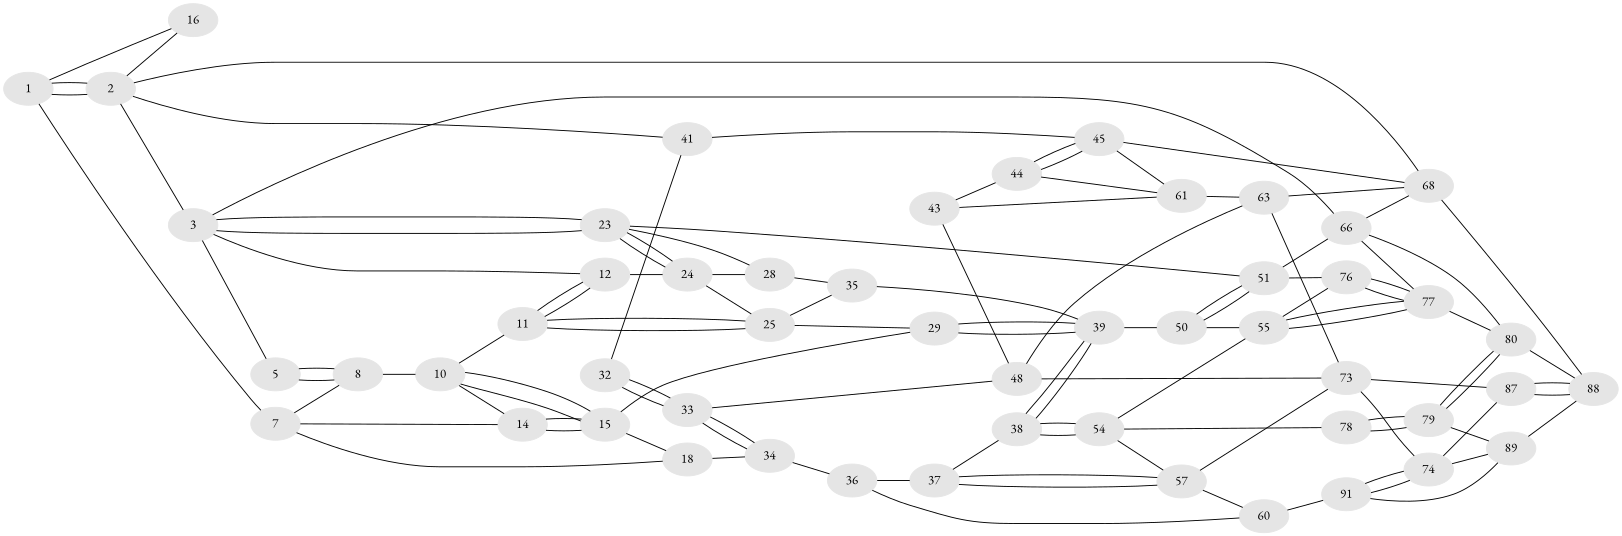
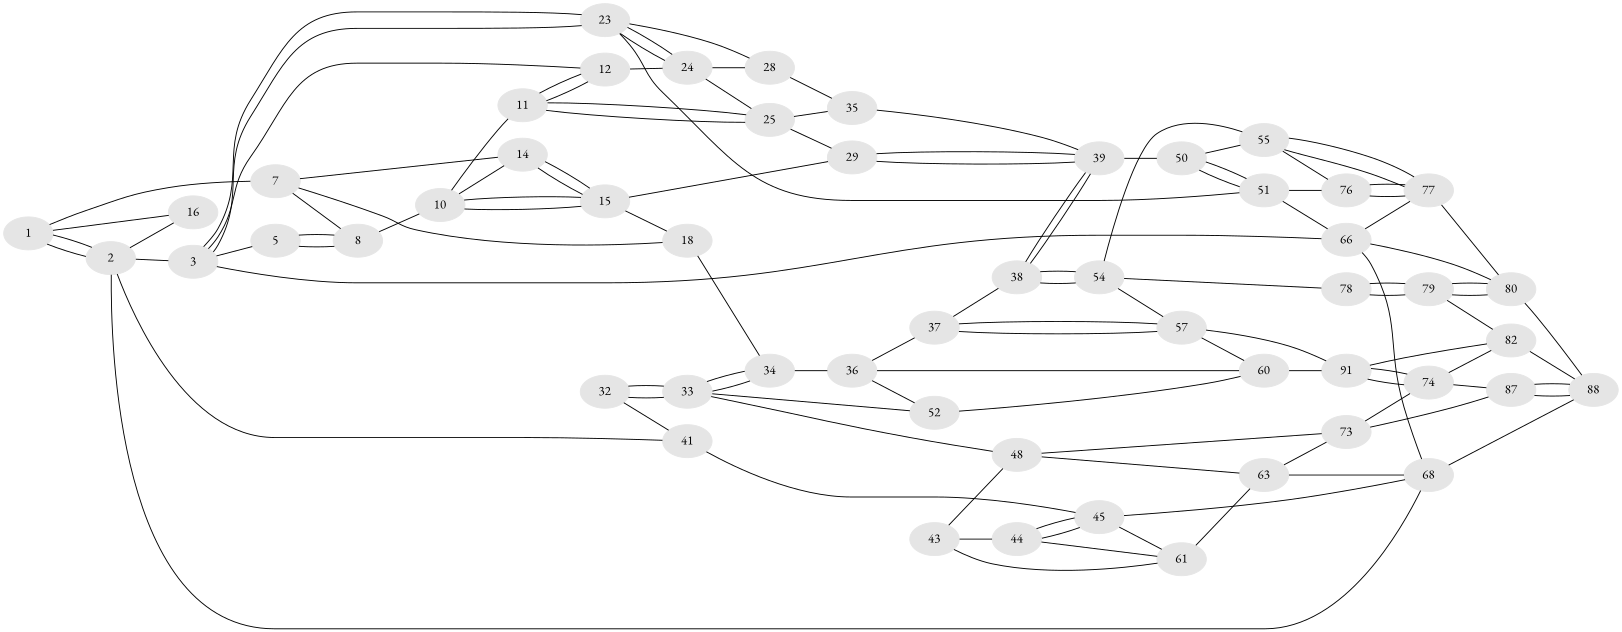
  graph {
    fontname="EB Garamond"
    rankdir=LR
    node [color=gray90 fontname="EB Garamond" style=filled]
    edge [fontname="EB Garamond"]
    1 [super="+6"]
    2 [super="+19"]
    7 [super="+13"]
    16 [super="+20"]
    3 [super="+4"]
    41 [super="+42"]
    68 [super="+75"]
    8 [super="+9"]
    14
    18 [super="+21"]
    5
    12
    23 [super="+27"]
    66 [super="+67"]
    45 [super="+46"]
    88 [super="+89"]
    24 [super="+26"]
    28
    51 [super="+65"]
    77 [super="+81"]
    80 [super="+90"]
    10
    15 [super="+22"]
    34
    11
    25 [super="+30"]
    29
    35
    39 [super="+40"]
    32
    33 [super="+49"]
    36 [super="+53"]
    76
    50
    48 [super="+64"]
+   52
    63 [super="+69"]
    73 [super="+86"]
    60 [super="+70"]
    37
    38
    57 [super="+58"]
    n43 [label=91 super="+72"]
    54 [super="+59"]
    55 [super="+56"]
    78
    61 [super="+62"]
    43 [super="+47"]
    44
    74 [super="+84"]
    87
    79 [super="+83"]
-   82 [super="+85" label=89]
+   82 [super="+85"]
    1 -- 2
    1 -- 2
    1 -- 7
    1 -- 16
    2 -- 16
    2 -- 3
    2 -- 41
    2 -- 68
    7 -- 8
    7 -- 14
    7 -- 18
    3 -- 5
    3 -- 12
    3 -- 23
    3 -- 23
    3 -- 66
    41 -- 45
    68 -- 88
    8 -- 10
    14 -- 15
    14 -- 15
    18 -- 34
    5 -- 8
    5 -- 8
    12 -- 24
    23 -- 24
    23 -- 24
    23 -- 28
    23 -- 51
    66 -- 68
    66 -- 77
    66 -- 80
    45 -- 68
    45 -- 61
    24 -- 28
    24 -- 25
    28 -- 35
    51 -- 66
    51 -- 76
    77 -- 80
    80 -- 88
    10 -- 14
    10 -- 15
    10 -- 15
    10 -- 11
    15 -- 18
    15 -- 29
    34 -- 36
    11 -- 12
    11 -- 12
    11 -- 25
    11 -- 25
    25 -- 29
    25 -- 35
    29 -- 39
    29 -- 39
    35 -- 39
    39 -- 50
    32 -- 41
    32 -- 33
    32 -- 33
    33 -- 34
    33 -- 34
    33 -- 48
+   33 -- 52
+   36 -- 52
    36 -- 60
    36 -- 37
    76 -- 77
    76 -- 77
    50 -- 51
    50 -- 51
    50 -- 55
    48 -- 63
    48 -- 73
+   52 -- 60
    63 -- 68
    63 -- 73
    73 -- 74
    73 -- 87
    60 -- n43
    37 -- 38
    37 -- 57
    37 -- 57
    38 -- 39
    38 -- 39
    38 -- 54
    38 -- 54
    57 -- 60
-   57 -- 73
+   57 -- n43
    n43 -- 74
    n43 -- 74
    n43 -- 82
    54 -- 57
    54 -- 55
    54 -- 78
    55 -- 77
    55 -- 77
    55 -- 76
    78 -- 79 [weight=2]
    78 -- 79
    61 -- 63
    43 -- 48
    43 -- 61
    43 -- 44
    44 -- 45
    44 -- 45
    44 -- 61
    74 -- 87
    74 -- 82
    87 -- 88
    87 -- 88
    79 -- 80
    79 -- 80
    79 -- 82
    82 -- 88
  }
